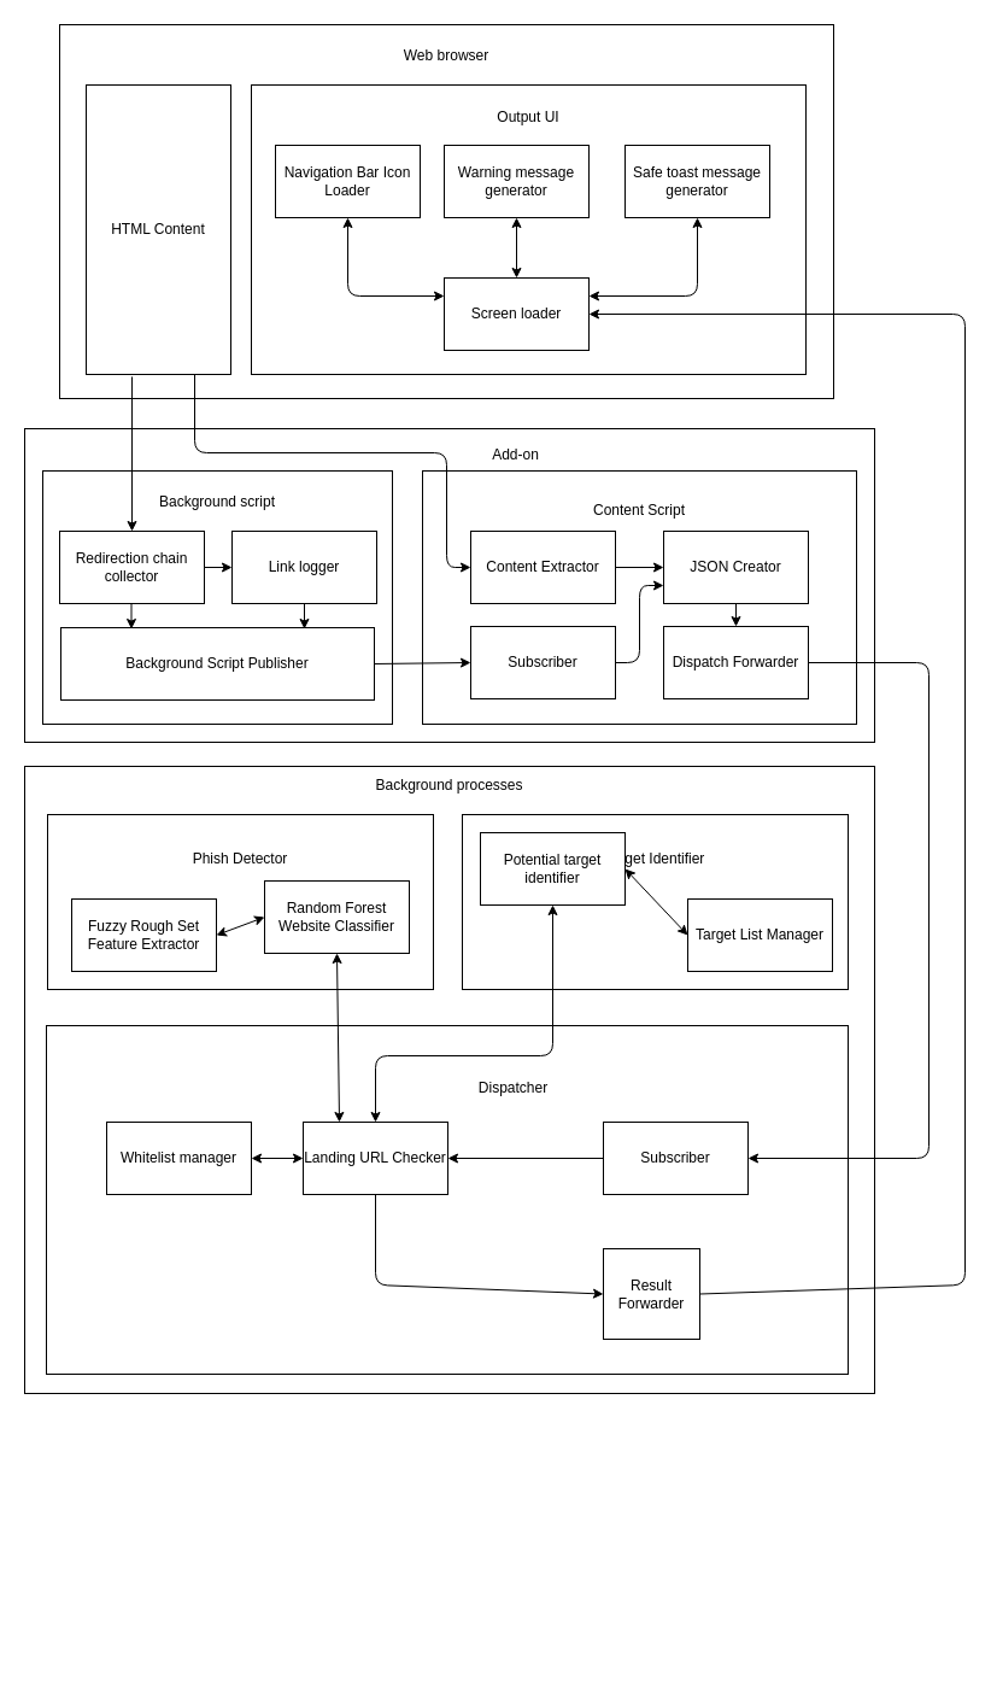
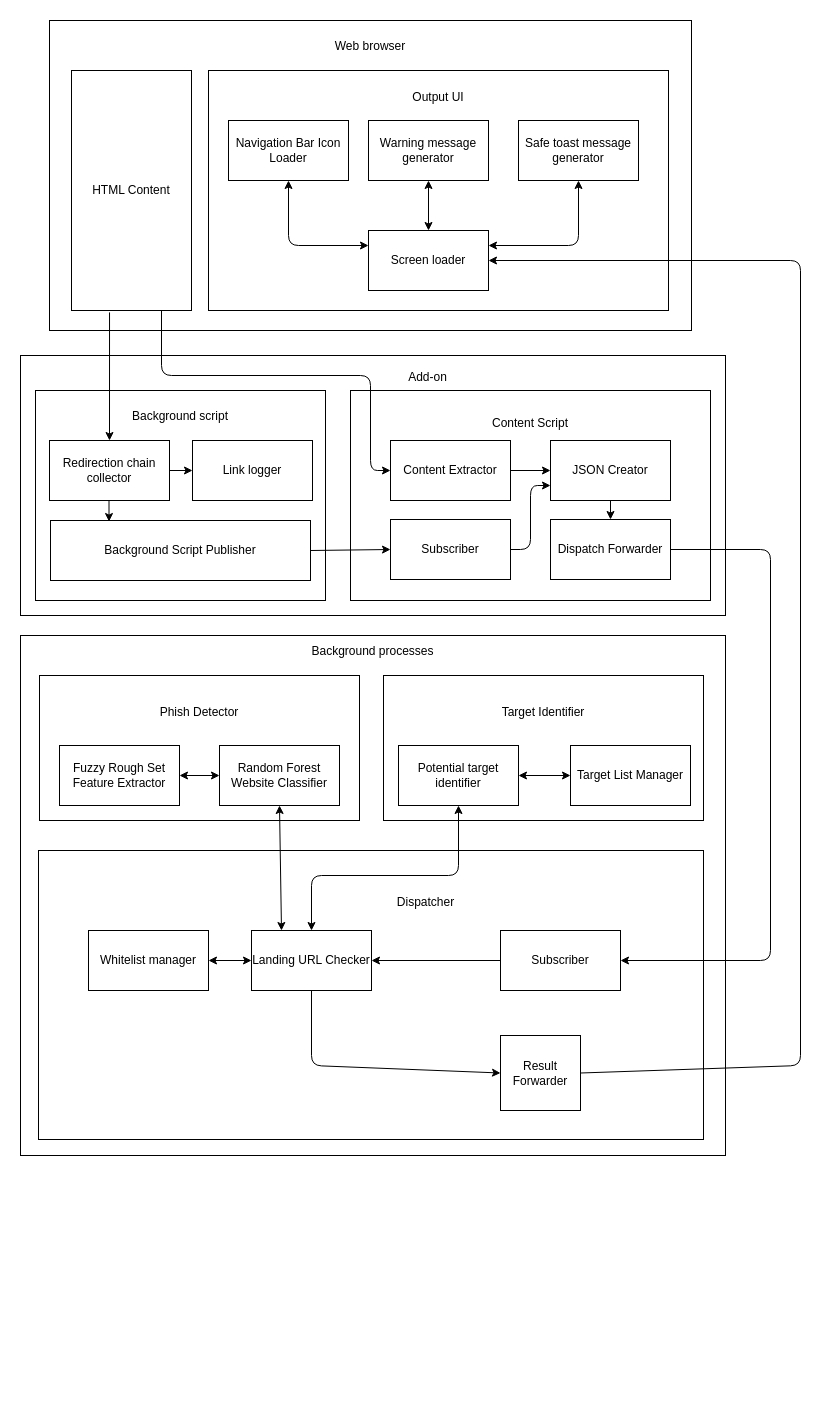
  <mxCell id="0" />
  <mxCell id="1" parent="0" />
  <mxCell id="2" value="&lt;br&gt;&lt;br&gt;&lt;br&gt;&lt;br&gt;&lt;br&gt;&lt;br&gt;&lt;br&gt;&lt;br&gt;&lt;br&gt;&lt;br&gt;&lt;br&gt;&lt;br&gt;&lt;br&gt;&lt;br&gt;&lt;br&gt;&lt;br&gt;&lt;br&gt;&lt;br&gt;Background processes&lt;br&gt;&lt;br&gt;&lt;br&gt;&lt;br&gt;&lt;br&gt;&lt;br&gt;&lt;br&gt;&lt;br&gt;&lt;br&gt;&lt;br&gt;&lt;br&gt;&lt;br&gt;&lt;br&gt;&lt;br&gt;&lt;br&gt;&lt;br&gt;&lt;br&gt;&lt;br&gt;&lt;br&gt;&lt;br&gt;&lt;br&gt;&lt;br&gt;&lt;br&gt;&lt;br&gt;&lt;br&gt;&lt;br&gt;&lt;br&gt;&lt;br&gt;&lt;br&gt;&lt;br&gt;&lt;br&gt;&lt;br&gt;&lt;br&gt;&lt;br&gt;&lt;br&gt;&lt;br&gt;&lt;br&gt;&lt;br&gt;&lt;br&gt;&lt;br&gt;&lt;br&gt;&lt;br&gt;&lt;br&gt;&lt;br&gt;&lt;br&gt;&lt;br&gt;&lt;br&gt;&lt;br&gt;&lt;br&gt;&lt;br&gt;&lt;br&gt;&lt;br&gt;&lt;br&gt;" style="rounded=0;whiteSpace=wrap;html=1;strokeColor=#000000;fillColor=#ffffff;" parent="1" vertex="1"><mxGeometry x="20" y="635" width="705" height="520" as="geometry" /></mxCell>
  <mxCell id="3" value="Target Identifier&lt;br&gt;&lt;br&gt;&lt;br&gt;&lt;br&gt;&lt;br&gt;&lt;br&gt;" style="rounded=0;whiteSpace=wrap;html=1;strokeColor=#000000;fillColor=#ffffff;" parent="1" vertex="1"><mxGeometry x="383" y="675" width="320" height="145" as="geometry" /></mxCell>
  <mxCell id="4" value="Phish Detector&lt;br&gt;&lt;br&gt;&lt;br&gt;&lt;br&gt;&lt;br&gt;&lt;br&gt;" style="rounded=0;whiteSpace=wrap;html=1;strokeColor=#000000;fillColor=#ffffff;" parent="1" vertex="1"><mxGeometry x="39" y="675" width="320" height="145" as="geometry" /></mxCell>
  <mxCell id="5" value="Web browser&lt;br&gt;&lt;br&gt;&lt;br&gt;&lt;br&gt;&lt;br&gt;&lt;br&gt;&lt;br&gt;&lt;br&gt;&lt;br&gt;&lt;br&gt;&lt;br&gt;&lt;br&gt;&lt;br&gt;&lt;br&gt;&lt;br&gt;&lt;br&gt;&lt;br&gt;&lt;br&gt;&lt;br&gt;" style="rounded=0;whiteSpace=wrap;html=1;" parent="1" vertex="1"><mxGeometry x="49" y="20" width="642" height="310" as="geometry" /></mxCell>
  <mxCell id="6" value="Output UI&lt;br&gt;&lt;br&gt;&lt;br&gt;&lt;br&gt;&lt;br&gt;&lt;br&gt;&lt;br&gt;&lt;br&gt;&lt;br&gt;&lt;br&gt;&lt;br&gt;&lt;br&gt;&lt;br&gt;&lt;br&gt;" style="rounded=0;whiteSpace=wrap;html=1;" parent="1" vertex="1"><mxGeometry x="208" y="70" width="460" height="240" as="geometry" /></mxCell>
  <mxCell id="7" value="&amp;nbsp; &amp;nbsp; &amp;nbsp; &amp;nbsp; &amp;nbsp; &amp;nbsp; &amp;nbsp; &amp;nbsp; &amp;nbsp; &amp;nbsp; &amp;nbsp; &amp;nbsp; &amp;nbsp; &amp;nbsp; &amp;nbsp; &amp;nbsp; &amp;nbsp;Add-on&lt;br&gt;&lt;br&gt;&lt;br&gt;&lt;br&gt;&lt;br&gt;&lt;br&gt;&lt;br&gt;&lt;br&gt;&lt;br&gt;&lt;br&gt;&lt;br&gt;&lt;br&gt;&lt;br&gt;&lt;br&gt;&lt;br&gt;&lt;br&gt;" style="rounded=0;whiteSpace=wrap;html=1;" parent="1" vertex="1"><mxGeometry x="20" y="355" width="705" height="260" as="geometry" /></mxCell>
  <mxCell id="8" value="Background script&lt;br&gt;&lt;br&gt;&lt;br&gt;&lt;br&gt;&lt;br&gt;&lt;br&gt;&lt;br&gt;&lt;br&gt;&lt;br&gt;&lt;br&gt;&lt;br&gt;&lt;br&gt;" style="rounded=0;whiteSpace=wrap;html=1;" parent="1" vertex="1"><mxGeometry x="35" y="390" width="290" height="210" as="geometry" /></mxCell>
  <mxCell id="9" value="&amp;nbsp; &amp;nbsp; &amp;nbsp; &amp;nbsp; &amp;nbsp; &amp;nbsp; &amp;nbsp; &amp;nbsp; &amp;nbsp; &amp;nbsp; &amp;nbsp; &amp;nbsp; &amp;nbsp; &amp;nbsp; &amp;nbsp; &amp;nbsp; &amp;nbsp;Dispatcher&lt;br&gt;&lt;br&gt;&lt;br&gt;&lt;br&gt;&lt;br&gt;&lt;br&gt;&lt;br&gt;&lt;br&gt;&lt;br&gt;&lt;br&gt;&lt;br&gt;&lt;br&gt;&lt;br&gt;&lt;br&gt;" style="rounded=0;whiteSpace=wrap;html=1;" parent="1" vertex="1"><mxGeometry x="38" y="850" width="665" height="289" as="geometry" /></mxCell>
  <mxCell id="10" value="HTML Content" style="rounded=0;whiteSpace=wrap;html=1;" parent="1" vertex="1"><mxGeometry x="71" y="70" width="120" height="240" as="geometry" /></mxCell>
  <mxCell id="11" value="Navigation Bar Icon Loader" style="rounded=0;whiteSpace=wrap;html=1;" parent="1" vertex="1"><mxGeometry x="228" y="120" width="120" height="60" as="geometry" /></mxCell>
  <mxCell id="12" value="Screen loader" style="rounded=0;whiteSpace=wrap;html=1;" parent="1" vertex="1"><mxGeometry x="368" y="230" width="120" height="60" as="geometry" /></mxCell>
  <mxCell id="13" value="Safe toast message generator" style="rounded=0;whiteSpace=wrap;html=1;" parent="1" vertex="1"><mxGeometry x="518" y="120" width="120" height="60" as="geometry" /></mxCell>
  <mxCell id="14" value="Warning message generator" style="rounded=0;whiteSpace=wrap;html=1;" parent="1" vertex="1"><mxGeometry x="368" y="120" width="120" height="60" as="geometry" /></mxCell>
  <mxCell id="15" value="Redirection chain collector" style="rounded=0;whiteSpace=wrap;html=1;" parent="1" vertex="1"><mxGeometry x="49" y="440" width="120" height="60" as="geometry" /></mxCell>
  <mxCell id="16" value="Link logger" style="rounded=0;whiteSpace=wrap;html=1;" parent="1" vertex="1"><mxGeometry x="192" y="440" width="120" height="60" as="geometry" /></mxCell>
  <mxCell id="17" value="Background Script Publisher" style="rounded=0;whiteSpace=wrap;html=1;" parent="1" vertex="1"><mxGeometry x="50" y="520" width="260" height="60" as="geometry" /></mxCell>
  <mxCell id="18" value="Content Script&lt;br&gt;&lt;br&gt;&lt;br&gt;&lt;br&gt;&lt;br&gt;&lt;br&gt;&lt;br&gt;&lt;br&gt;&lt;br&gt;&lt;br&gt;&lt;br&gt;" style="rounded=0;whiteSpace=wrap;html=1;" parent="1" vertex="1"><mxGeometry x="350" y="390" width="360" height="210" as="geometry" /></mxCell>
  <mxCell id="19" value="Dispatch Forwarder" style="rounded=0;whiteSpace=wrap;html=1;" parent="1" vertex="1"><mxGeometry x="550" y="519" width="120" height="60" as="geometry" /></mxCell>
  <mxCell id="20" value="JSON Creator" style="rounded=0;whiteSpace=wrap;html=1;" parent="1" vertex="1"><mxGeometry x="550" y="440" width="120" height="60" as="geometry" /></mxCell>
  <mxCell id="21" value="Content Extractor" style="rounded=0;whiteSpace=wrap;html=1;" parent="1" vertex="1"><mxGeometry x="390" y="440" width="120" height="60" as="geometry" /></mxCell>
  <mxCell id="22" value="Subscriber" style="rounded=0;whiteSpace=wrap;html=1;" parent="1" vertex="1"><mxGeometry x="390" y="519" width="120" height="60" as="geometry" /></mxCell>
- <mxCell id="23" value="Random Forest&lt;br&gt;Website Classifier" style="rounded=0;whiteSpace=wrap;html=1;strokeColor=#000000;fillColor=#ffffff;" parent="1" vertex="1"><mxGeometry x="219" y="730" width="120" height="60" as="geometry" /></mxCell>
+ <mxCell id="23" value="Random Forest&lt;br&gt;Website Classifier" style="rounded=0;whiteSpace=wrap;html=1;strokeColor=#000000;fillColor=#ffffff;" parent="1" vertex="1"><mxGeometry x="219" y="745" width="120" height="60" as="geometry" /></mxCell>
  <mxCell id="24" value="Fuzzy Rough Set&lt;br&gt;Feature Extractor" style="rounded=0;whiteSpace=wrap;html=1;strokeColor=#000000;fillColor=#ffffff;" parent="1" vertex="1"><mxGeometry x="59" y="745" width="120" height="60" as="geometry" /></mxCell>
  <mxCell id="25" value="Subscriber" style="rounded=0;whiteSpace=wrap;html=1;strokeColor=#000000;fillColor=#ffffff;" parent="1" vertex="1"><mxGeometry x="500" y="930" width="120" height="60" as="geometry" /></mxCell>
  <mxCell id="26" value="Target List Manager" style="rounded=0;whiteSpace=wrap;html=1;strokeColor=#000000;fillColor=#ffffff;" parent="1" vertex="1"><mxGeometry x="570" y="745" width="120" height="60" as="geometry" /></mxCell>
- <mxCell id="27" value="Potential target identifier" style="rounded=0;whiteSpace=wrap;html=1;strokeColor=#000000;fillColor=#ffffff;" parent="1" vertex="1"><mxGeometry x="398" y="690" width="120" height="60" as="geometry" /></mxCell>
+ <mxCell id="27" value="Potential target identifier" style="rounded=0;whiteSpace=wrap;html=1;strokeColor=#000000;fillColor=#ffffff;" parent="1" vertex="1"><mxGeometry x="398" y="745" width="120" height="60" as="geometry" /></mxCell>
  <mxCell id="28" value="Whitelist manager" style="rounded=0;whiteSpace=wrap;html=1;strokeColor=#000000;fillColor=#ffffff;" parent="1" vertex="1"><mxGeometry x="88" y="930" width="120" height="60" as="geometry" /></mxCell>
  <mxCell id="29" value="Result Forwarder" style="rounded=0;whiteSpace=wrap;html=1;strokeColor=#000000;fillColor=#ffffff;" parent="1" vertex="1"><mxGeometry x="500" y="1035" width="80" height="75" as="geometry" /></mxCell>
  <mxCell id="30" value="Landing URL Checker" style="rounded=0;whiteSpace=wrap;html=1;strokeColor=#000000;fillColor=#ffffff;" parent="1" vertex="1"><mxGeometry x="251" y="930" width="120" height="60" as="geometry" /></mxCell>
  <mxCell id="31" value="" style="endArrow=classic;html=1;exitX=0.317;exitY=1.008;exitDx=0;exitDy=0;entryX=0.5;entryY=0;entryDx=0;entryDy=0;exitPerimeter=0;" parent="1" source="10" target="15" edge="1"><mxGeometry width="50" height="50" relative="1" as="geometry"><mxPoint x="90" y="385" as="sourcePoint" /><mxPoint x="140" y="335" as="targetPoint" /></mxGeometry></mxCell>
  <mxCell id="32" value="" style="endArrow=classic;html=1;exitX=1;exitY=0.5;exitDx=0;exitDy=0;entryX=0;entryY=0.5;entryDx=0;entryDy=0;" parent="1" source="15" target="16" edge="1"><mxGeometry width="50" height="50" relative="1" as="geometry"><mxPoint x="70" y="425" as="sourcePoint" /><mxPoint x="120" y="375" as="targetPoint" /></mxGeometry></mxCell>
- <mxCell id="33" value="" style="endArrow=classic;html=1;exitX=0.5;exitY=1;exitDx=0;exitDy=0;entryX=0.777;entryY=0.017;entryDx=0;entryDy=0;entryPerimeter=0;" parent="1" source="16" target="17" edge="1"><mxGeometry width="50" height="50" relative="1" as="geometry"><mxPoint x="80" y="425" as="sourcePoint" /><mxPoint x="130" y="375" as="targetPoint" /></mxGeometry></mxCell>
  <mxCell id="34" value="" style="endArrow=classic;html=1;exitX=1;exitY=0.5;exitDx=0;exitDy=0;entryX=0;entryY=0.5;entryDx=0;entryDy=0;" parent="1" source="17" target="22" edge="1"><mxGeometry width="50" height="50" relative="1" as="geometry"><mxPoint x="90" y="435" as="sourcePoint" /><mxPoint x="140" y="385" as="targetPoint" /></mxGeometry></mxCell>
  <mxCell id="35" value="" style="endArrow=classic;html=1;exitX=1;exitY=0.5;exitDx=0;exitDy=0;entryX=0;entryY=0.75;entryDx=0;entryDy=0;" parent="1" source="22" target="20" edge="1"><mxGeometry width="50" height="50" relative="1" as="geometry"><mxPoint x="420" y="425" as="sourcePoint" /><mxPoint x="470" y="375" as="targetPoint" /><Array as="points"><mxPoint x="530" y="549" /><mxPoint x="530" y="485" /></Array></mxGeometry></mxCell>
  <mxCell id="36" value="" style="endArrow=classic;html=1;exitX=1;exitY=0.5;exitDx=0;exitDy=0;entryX=0;entryY=0.5;entryDx=0;entryDy=0;" parent="1" source="21" target="20" edge="1"><mxGeometry width="50" height="50" relative="1" as="geometry"><mxPoint x="430" y="435" as="sourcePoint" /><mxPoint x="480" y="385" as="targetPoint" /></mxGeometry></mxCell>
  <mxCell id="37" value="" style="endArrow=classic;html=1;exitX=0.5;exitY=1;exitDx=0;exitDy=0;entryX=0.5;entryY=0;entryDx=0;entryDy=0;" parent="1" source="20" target="19" edge="1"><mxGeometry width="50" height="50" relative="1" as="geometry"><mxPoint x="518" y="445" as="sourcePoint" /><mxPoint x="568" y="395" as="targetPoint" /></mxGeometry></mxCell>
  <mxCell id="38" value="" style="endArrow=classic;startArrow=classic;html=1;exitX=0.5;exitY=1;exitDx=0;exitDy=0;entryX=0;entryY=0.25;entryDx=0;entryDy=0;" parent="1" source="11" target="12" edge="1"><mxGeometry width="50" height="50" relative="1" as="geometry"><mxPoint x="260" y="295" as="sourcePoint" /><mxPoint x="310" y="245" as="targetPoint" /><Array as="points"><mxPoint x="288" y="245" /></Array></mxGeometry></mxCell>
  <mxCell id="39" value="" style="endArrow=classic;startArrow=classic;html=1;entryX=0.5;entryY=1;entryDx=0;entryDy=0;exitX=0.5;exitY=0;exitDx=0;exitDy=0;" parent="1" source="12" target="14" edge="1"><mxGeometry width="50" height="50" relative="1" as="geometry"><mxPoint x="270" y="305" as="sourcePoint" /><mxPoint x="320" y="255" as="targetPoint" /></mxGeometry></mxCell>
  <mxCell id="40" value="" style="endArrow=classic;startArrow=classic;html=1;entryX=0.5;entryY=1;entryDx=0;entryDy=0;exitX=1;exitY=0.25;exitDx=0;exitDy=0;" parent="1" source="12" target="13" edge="1"><mxGeometry width="50" height="50" relative="1" as="geometry"><mxPoint x="280" y="315" as="sourcePoint" /><mxPoint x="330" y="265" as="targetPoint" /><Array as="points"><mxPoint x="578" y="245" /></Array></mxGeometry></mxCell>
  <mxCell id="41" value="" style="endArrow=classic;startArrow=classic;html=1;exitX=1;exitY=0.5;exitDx=0;exitDy=0;entryX=0;entryY=0.5;entryDx=0;entryDy=0;" parent="1" source="24" target="23" edge="1"><mxGeometry width="50" height="50" relative="1" as="geometry"><mxPoint x="180" y="935" as="sourcePoint" /><mxPoint x="230" y="885" as="targetPoint" /></mxGeometry></mxCell>
  <mxCell id="42" value="" style="endArrow=classic;startArrow=classic;html=1;entryX=0;entryY=0.5;entryDx=0;entryDy=0;exitX=1;exitY=0.5;exitDx=0;exitDy=0;" parent="1" source="27" target="26" edge="1"><mxGeometry width="50" height="50" relative="1" as="geometry"><mxPoint x="530" y="785" as="sourcePoint" /><mxPoint x="240" y="895" as="targetPoint" /></mxGeometry></mxCell>
  <mxCell id="43" value="" style="endArrow=classic;startArrow=classic;html=1;entryX=0.5;entryY=1;entryDx=0;entryDy=0;exitX=0.25;exitY=0;exitDx=0;exitDy=0;" parent="1" source="30" target="23" edge="1"><mxGeometry width="50" height="50" relative="1" as="geometry"><mxPoint x="200" y="955" as="sourcePoint" /><mxPoint x="250" y="905" as="targetPoint" /></mxGeometry></mxCell>
  <mxCell id="44" value="" style="endArrow=classic;startArrow=classic;html=1;entryX=0.5;entryY=1;entryDx=0;entryDy=0;exitX=0.5;exitY=0;exitDx=0;exitDy=0;" parent="1" source="30" target="27" edge="1"><mxGeometry width="50" height="50" relative="1" as="geometry"><mxPoint x="210" y="965" as="sourcePoint" /><mxPoint x="260" y="915" as="targetPoint" /><Array as="points"><mxPoint x="311" y="875" /><mxPoint x="458" y="875" /></Array></mxGeometry></mxCell>
  <mxCell id="45" value="" style="endArrow=classic;html=1;entryX=1;entryY=0.5;entryDx=0;entryDy=0;exitX=0;exitY=0.5;exitDx=0;exitDy=0;" parent="1" source="25" target="30" edge="1"><mxGeometry width="50" height="50" relative="1" as="geometry"><mxPoint x="280" y="1075" as="sourcePoint" /><mxPoint x="330" y="1025" as="targetPoint" /></mxGeometry></mxCell>
  <mxCell id="46" value="" style="endArrow=classic;startArrow=classic;html=1;exitX=1;exitY=0.5;exitDx=0;exitDy=0;entryX=0;entryY=0.5;entryDx=0;entryDy=0;" parent="1" source="28" target="30" edge="1"><mxGeometry width="50" height="50" relative="1" as="geometry"><mxPoint x="220" y="975" as="sourcePoint" /><mxPoint x="270" y="925" as="targetPoint" /></mxGeometry></mxCell>
  <mxCell id="47" value="" style="endArrow=classic;html=1;entryX=0;entryY=0.5;entryDx=0;entryDy=0;exitX=0.5;exitY=1;exitDx=0;exitDy=0;" parent="1" source="30" target="29" edge="1"><mxGeometry width="50" height="50" relative="1" as="geometry"><mxPoint x="510" y="970" as="sourcePoint" /><mxPoint x="386.5" y="970" as="targetPoint" /><Array as="points"><mxPoint x="311" y="1065" /></Array></mxGeometry></mxCell>
  <mxCell id="48" value="" style="endArrow=classic;html=1;exitX=1;exitY=0.5;exitDx=0;exitDy=0;entryX=1;entryY=0.5;entryDx=0;entryDy=0;" parent="1" source="19" target="25" edge="1"><mxGeometry width="50" height="50" relative="1" as="geometry"><mxPoint x="770" y="685" as="sourcePoint" /><mxPoint x="780" y="865" as="targetPoint" /><Array as="points"><mxPoint x="770" y="549" /><mxPoint x="770" y="960" /></Array></mxGeometry></mxCell>
  <mxCell id="49" value="" style="endArrow=classic;html=1;exitX=1;exitY=0.5;exitDx=0;exitDy=0;entryX=1;entryY=0.5;entryDx=0;entryDy=0;" parent="1" source="29" target="12" edge="1"><mxGeometry width="50" height="50" relative="1" as="geometry"><mxPoint x="800" y="1075" as="sourcePoint" /><mxPoint x="800" y="785" as="targetPoint" /><Array as="points"><mxPoint x="800" y="1065" /><mxPoint x="800" y="260" /></Array></mxGeometry></mxCell>
  <mxCell id="50" value="" style="endArrow=classic;html=1;exitX=0.5;exitY=1;exitDx=0;exitDy=0;entryX=0.777;entryY=0.017;entryDx=0;entryDy=0;entryPerimeter=0;" parent="1" edge="1"><mxGeometry width="50" height="50" relative="1" as="geometry"><mxPoint x="108.5" y="500" as="sourcePoint" /><mxPoint x="108.52" y="521.02" as="targetPoint" /></mxGeometry></mxCell>
  <mxCell id="51" value="" style="endArrow=classic;html=1;exitX=0.75;exitY=1;exitDx=0;exitDy=0;entryX=0;entryY=0.5;entryDx=0;entryDy=0;" parent="1" source="10" target="21" edge="1"><mxGeometry width="50" height="50" relative="1" as="geometry"><mxPoint x="330" y="415" as="sourcePoint" /><mxPoint x="380" y="365" as="targetPoint" /><Array as="points"><mxPoint x="161" y="375" /><mxPoint x="370" y="375" /><mxPoint x="370" y="470" /></Array></mxGeometry></mxCell>
